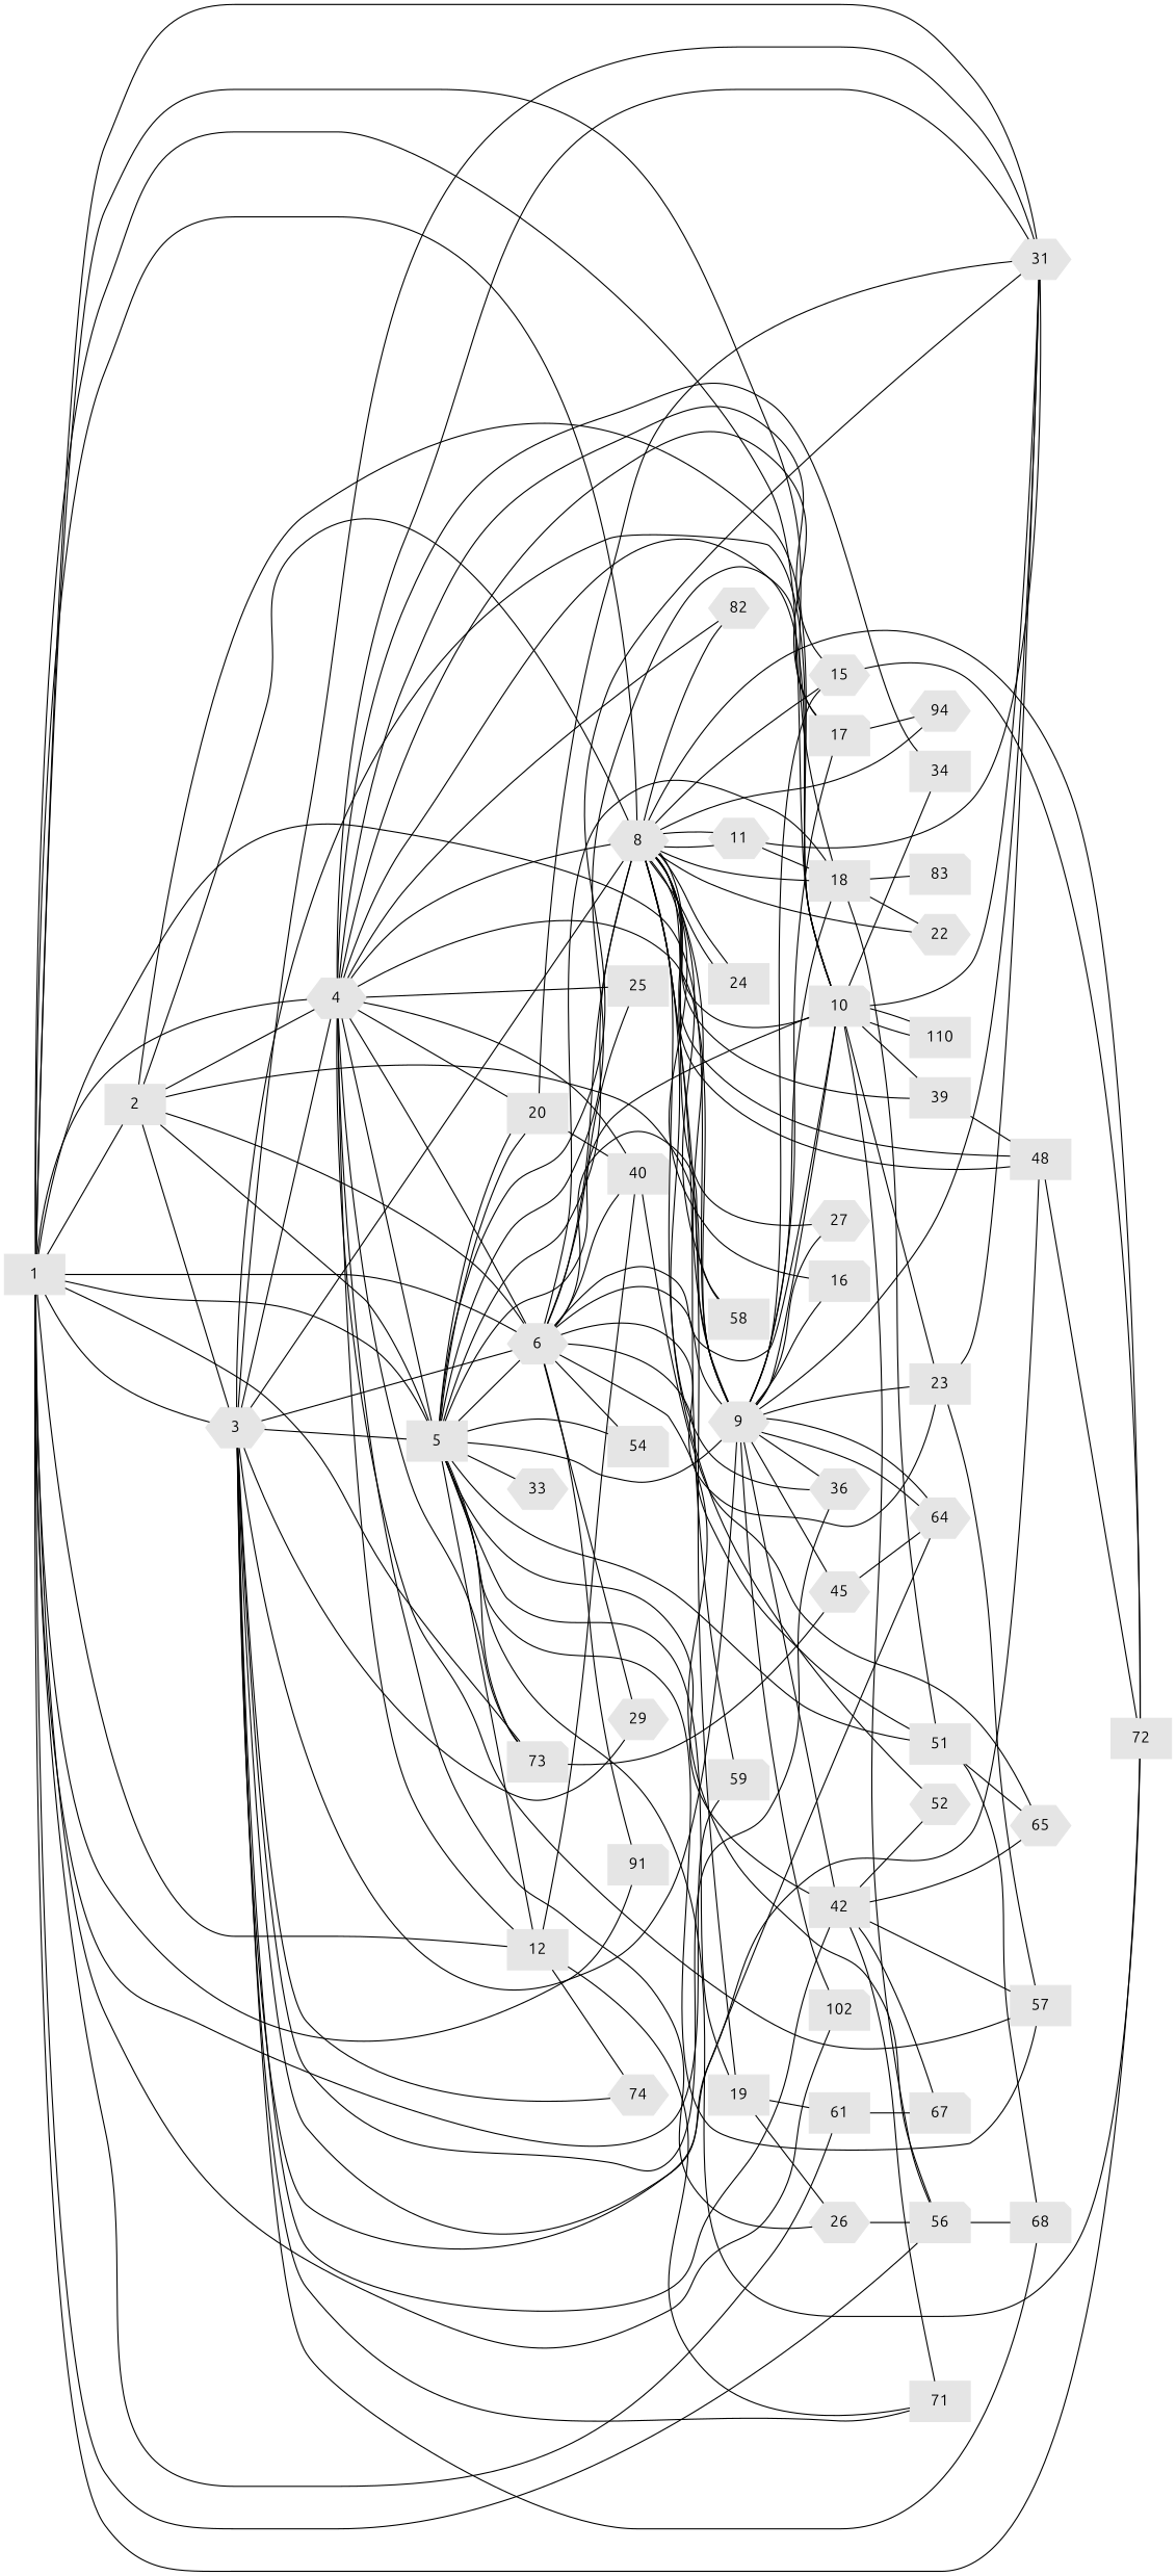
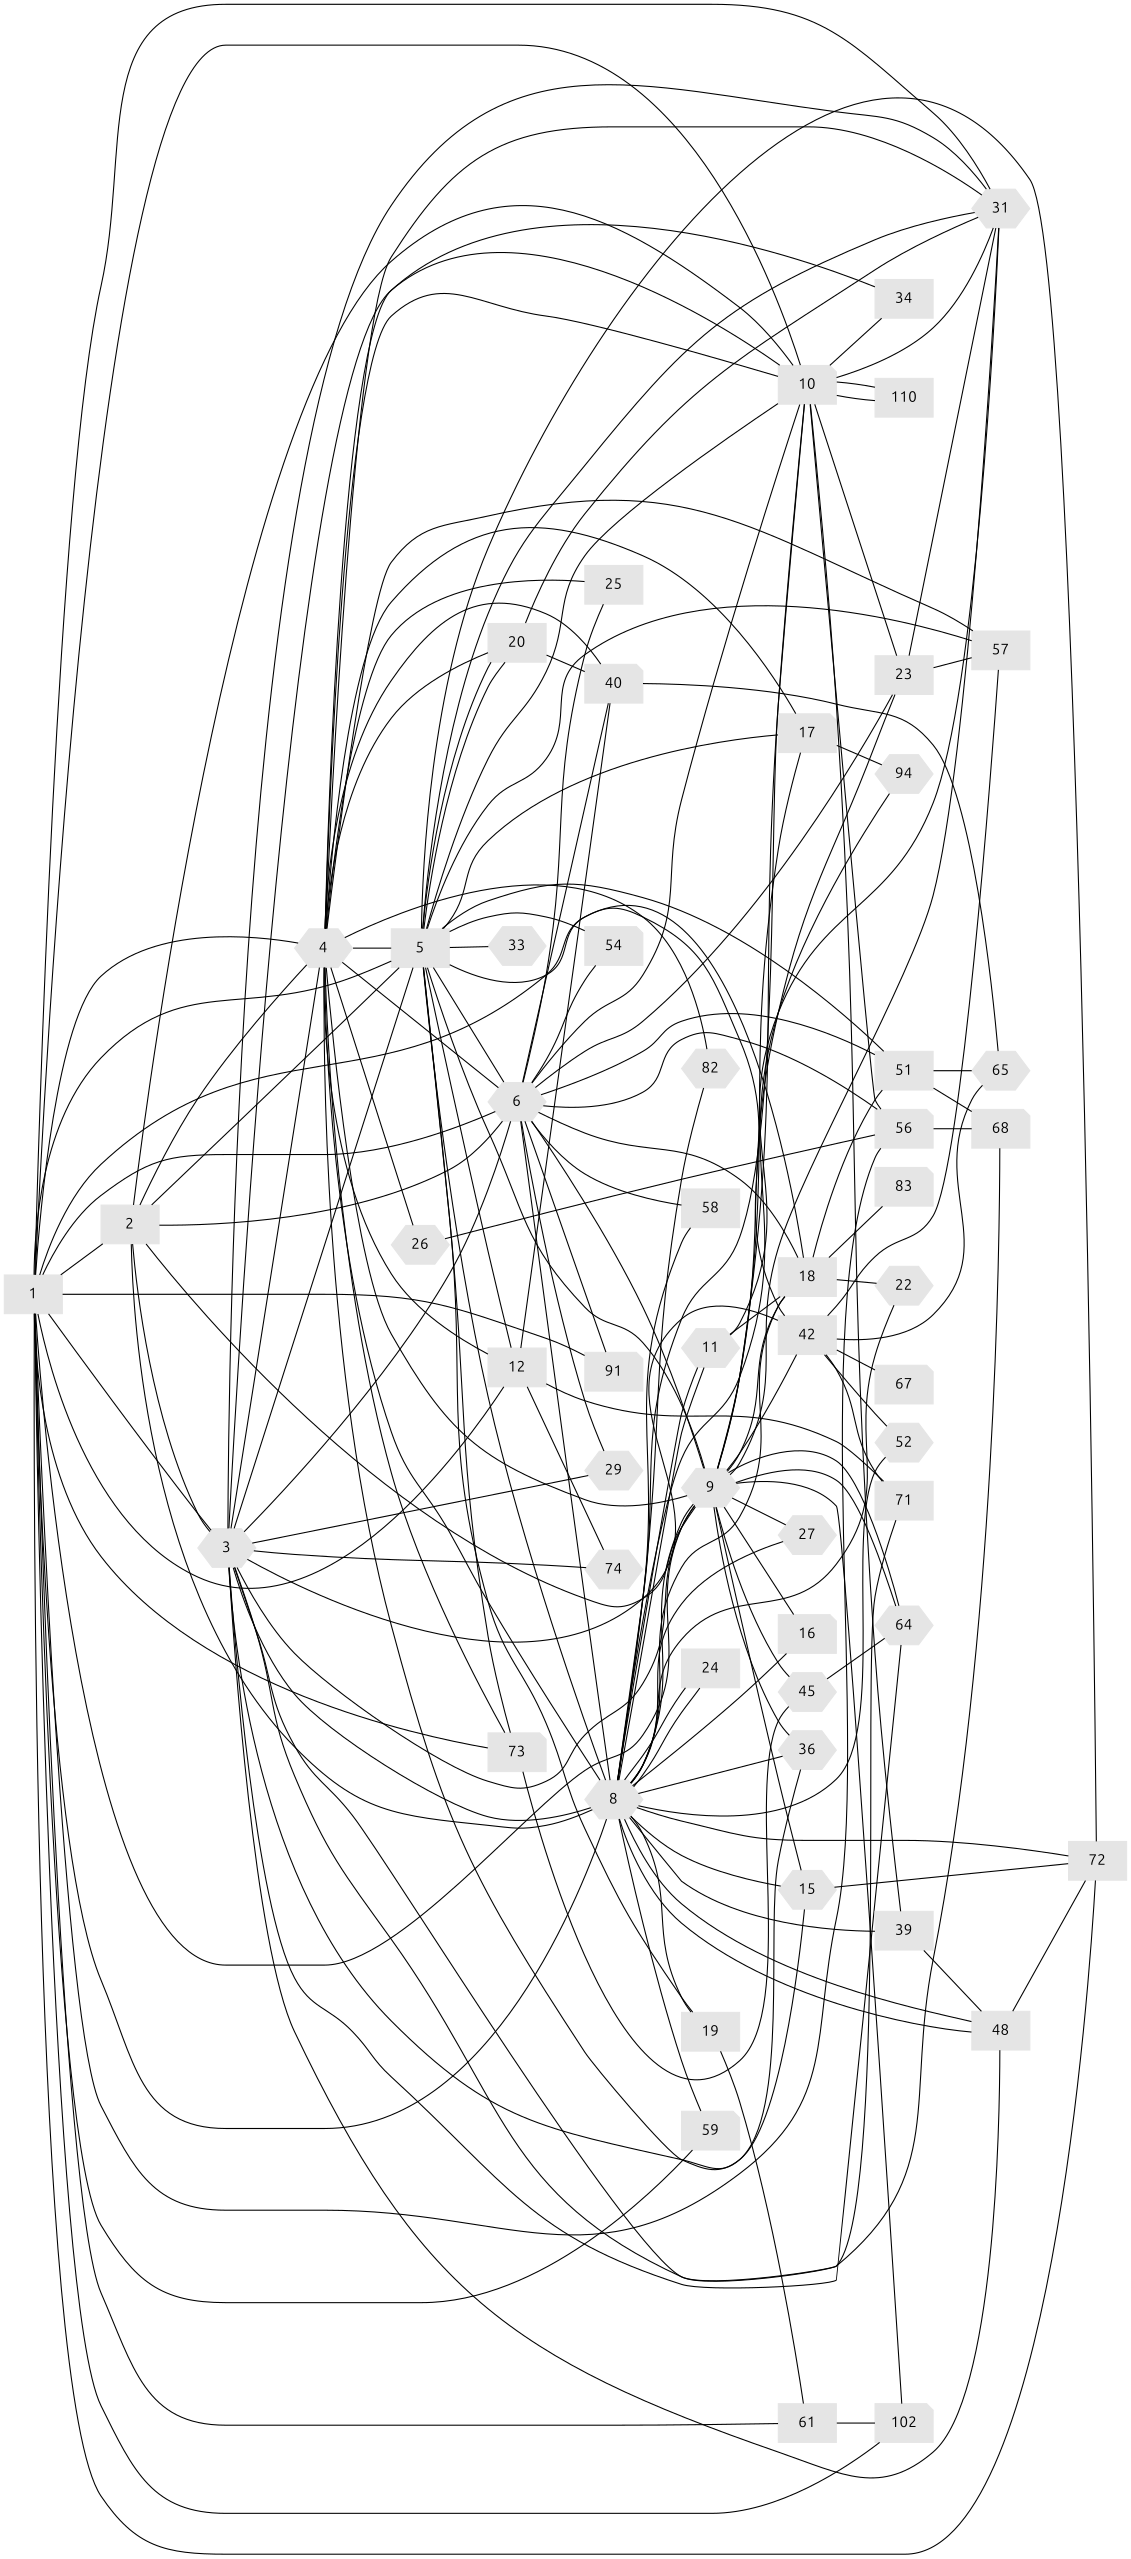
  graph {
    fontname=Ubuntu
    rankdir=LR
    node [color=gray90 fontname=Ubuntu shape=box style=filled]
    edge [fontname=Ubuntu]
    1 [super="+41"]
    2 [super="+14"]
    3 [shape=hexagon super="+69"]
    4 [shape=hexagon super="+79+46+28+107+109+7+75"]
    5 [super="+106+76+99+21+81"]
    6 [shape=hexagon]
    8 [shape=hexagon]
    9 [shape=hexagon super="+44+62"]
    10 [shape=note]
    12 [super="+73"]
    n11 [label=73 shape=note]
    18 [super="+30"]
    31 [shape=hexagon super="+33+38"]
    56 [shape=note super="+77"]
    59 [shape=note]
    61
    72 [super="+90"]
    91 [shape=note]
    102 [shape=note]
    29 [shape=hexagon]
    36 [shape=hexagon super="+80"]
    42 [super="+70"]
    48 [super="+89"]
    64 [shape=hexagon super="+85"]
    68 [shape=note]
    71
    74 [shape=hexagon]
    15 [shape=hexagon super="+47"]
    17 [shape=note]
    20 [super="+49+84+43"]
    25
    26 [shape=hexagon]
    34
    40 [shape=note]
    57 [super="+66"]
    82 [shape=hexagon]
    19
    51 [super="+63"]
    n39 [label=33 shape=hexagon]
    54 [shape=note]
    23 [super="+32"]
    58
    11 [shape=hexagon super="+50"]
    16 [shape=note]
    22 [shape=hexagon]
    24
    27 [shape=hexagon]
    39
    52 [shape=hexagon]
    94 [shape=hexagon]
    45 [shape=hexagon super="+96"]
    110
    83 [shape=note]
    67 [shape=note]
    65 [shape=hexagon super="+103+101"]
    1 -- 2
    1 -- 3
    1 -- 4 [weight=3]
    1 -- 5
    1 -- 6
    1 -- 8
    1 -- 9
    1 -- 10 [weight=2]
    1 -- 12
    1 -- n11
    1 -- 18
    1 -- 31
    1 -- 56
    1 -- 59
    1 -- 61
    1 -- 72
    1 -- 91
    1 -- 102
    2 -- 3
    2 -- 4 [weight=2]
    2 -- 5
    2 -- 6
    2 -- 8
    2 -- 9 [weight=2]
    2 -- 10
    3 -- 4 [weight=4]
    3 -- 5
    3 -- 6
    3 -- 8
    3 -- 9
    3 -- 10
    3 -- 31
    3 -- 29
    3 -- 36
    3 -- 42
    3 -- 48
    3 -- 64
    3 -- 68
    3 -- 71
    3 -- 74
    4 -- 5 [weight=2]
    4 -- 6 [weight=2]
    4 -- 8 [weight=2]
    4 -- 9 [weight=2]
    4 -- 10 [weight=3]
    4 -- 12
    4 -- n11
    4 -- 31 [weight=3]
    4 -- 15
    4 -- 17
    4 -- 20 [weight=3]
    4 -- 25
    4 -- 26
    4 -- 34
    4 -- 40
    4 -- 57
    4 -- 82
    5 -- 6 [weight=2]
    5 -- 8
    5 -- 9 [weight=2]
    5 -- 10
    5 -- 12 [weight=2]
    5 -- n11
    5 -- 31
    5 -- 72 [weight=2]
    5 -- 42
    5 -- 17
    5 -- 20
    5 -- 20
    5 -- 57
    5 -- 19
    5 -- 51
    5 -- n39 [weight=2]
    5 -- 54
    6 -- 8
    6 -- 9
    6 -- 10
    6 -- 18
    6 -- 56
    6 -- 91
    6 -- 29
    6 -- 25
    6 -- 40
    6 -- 51
    6 -- 54
    6 -- 23
    6 -- 58
    8 -- 9 [weight=2]
    8 -- 10
    8 -- 18 [weight=2]
    8 -- 59
    8 -- 72
    8 -- 36
    8 -- 48
    8 -- 48
    8 -- 15 [weight=2]
    8 -- 82
    8 -- 19
    8 -- 58
    8 -- 11
    8 -- 11
    8 -- 16
    8 -- 22
    8 -- 24
    8 -- 24
    8 -- 27
    8 -- 39
    8 -- 52
    8 -- 94
    9 -- 10
    9 -- 18
    9 -- 31
    9 -- 102
    9 -- 36
    9 -- 42
    9 -- 64
    9 -- 64
    9 -- 15
    9 -- 17
    9 -- 23
    9 -- 16
    9 -- 27
    9 -- 45
    10 -- 31
    10 -- 56
    10 -- 34
    10 -- 23
    10 -- 39
    10 -- 110
    10 -- 110
    12 -- 71
    12 -- 74
    12 -- 40
    n11 -- 45
    18 -- 51
    18 -- 22
    18 -- 83
    56 -- 68
-   61 -- 67
+   61 -- 102
    42 -- 71
    42 -- 57
    42 -- 52
    42 -- 67
    42 -- 65 [weight=2]
    48 -- 72
    15 -- 72
    17 -- 94
    20 -- 31
    20 -- 40
    26 -- 56
    40 -- 65
    19 -- 61
-   19 -- 26
    51 -- 68
    51 -- 65
    23 -- 31
    23 -- 57
    11 -- 18
    11 -- 31
    39 -- 48
    45 -- 64
  }
